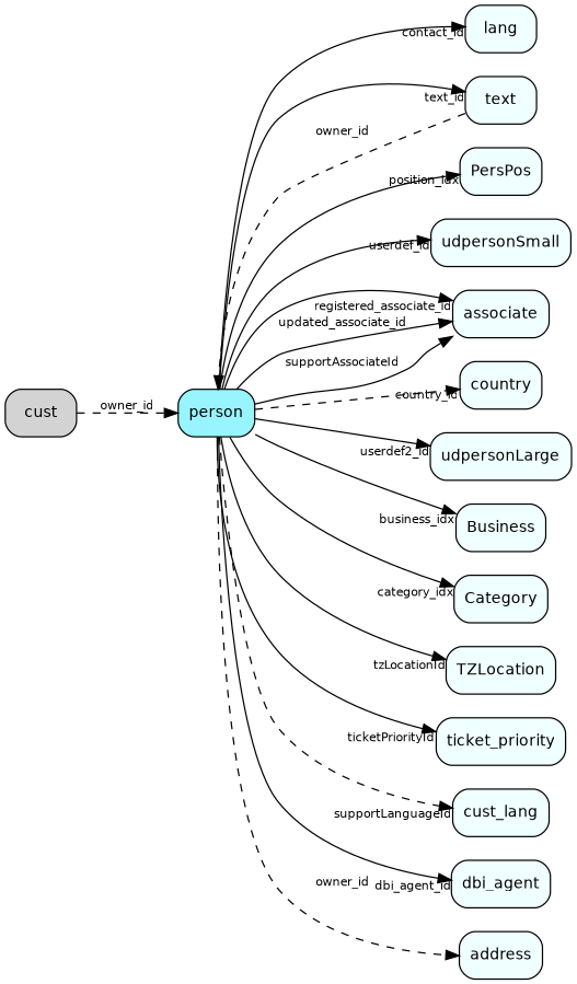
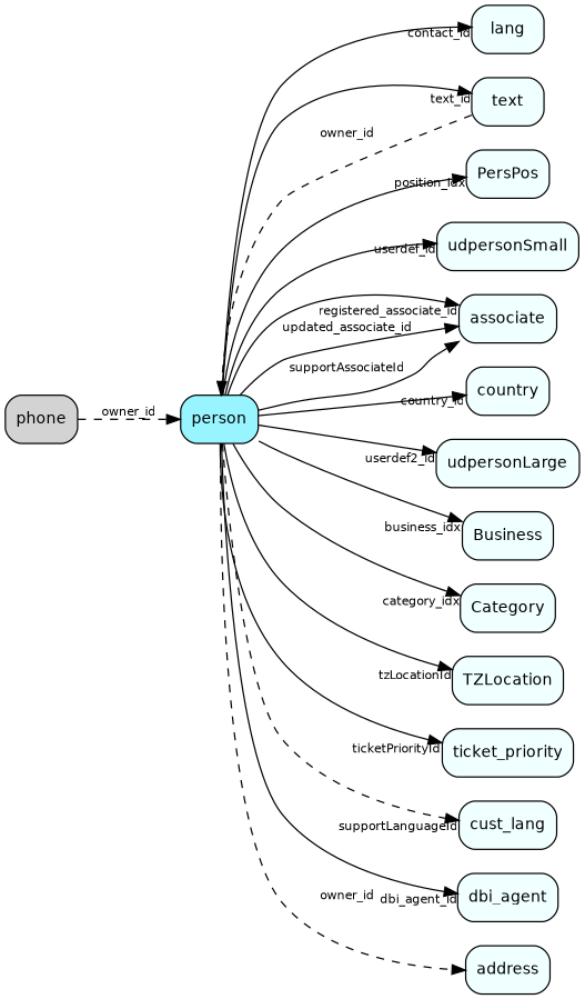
  digraph {
    rankdir=LR
    node [fillcolor=azure1 fontname=Helvetica fontsize=12 shape=box style="rounded, filled"]
    edge [fontname=Helvetica fontsize=9]
    person [fillcolor=cadetblue1]
    n2 [label=lang]
    text
    PersPos
    udpersonSmall
    associate
    country
    udpersonLarge
    Business
    Category
    TZLocation
    ticket_priority
    cust_lang
    dbi_agent
    address
-   phone [label=cust fillcolor=""]
+   phone [fillcolor=""]
    person -> n2 [headlabel=contact_id]
    person -> text [headlabel=text_id]
    person -> PersPos [headlabel=position_idx]
    person -> udpersonSmall [headlabel=userdef_id]
    person -> associate [headlabel=registered_associate_id]
    person -> associate [label=updated_associate_id]
    person -> associate [label=supportAssociateId]
-   person -> country [headlabel=country_id style=dashed]
+   person -> country [headlabel=country_id]
    person -> udpersonLarge [headlabel=userdef2_id]
    person -> Business [headlabel=business_idx]
    person -> Category [headlabel=category_idx]
    person -> TZLocation [headlabel=tzLocationId]
    person -> ticket_priority [headlabel=ticketPriorityId]
    person -> cust_lang [headlabel=supportLanguageId style=dashed]
    person -> dbi_agent [headlabel=dbi_agent_id]
    person -> address [label=owner_id style=dashed]
    text -> person [label=owner_id style=dashed]
    phone -> person [label=owner_id style=dashed]
  }
